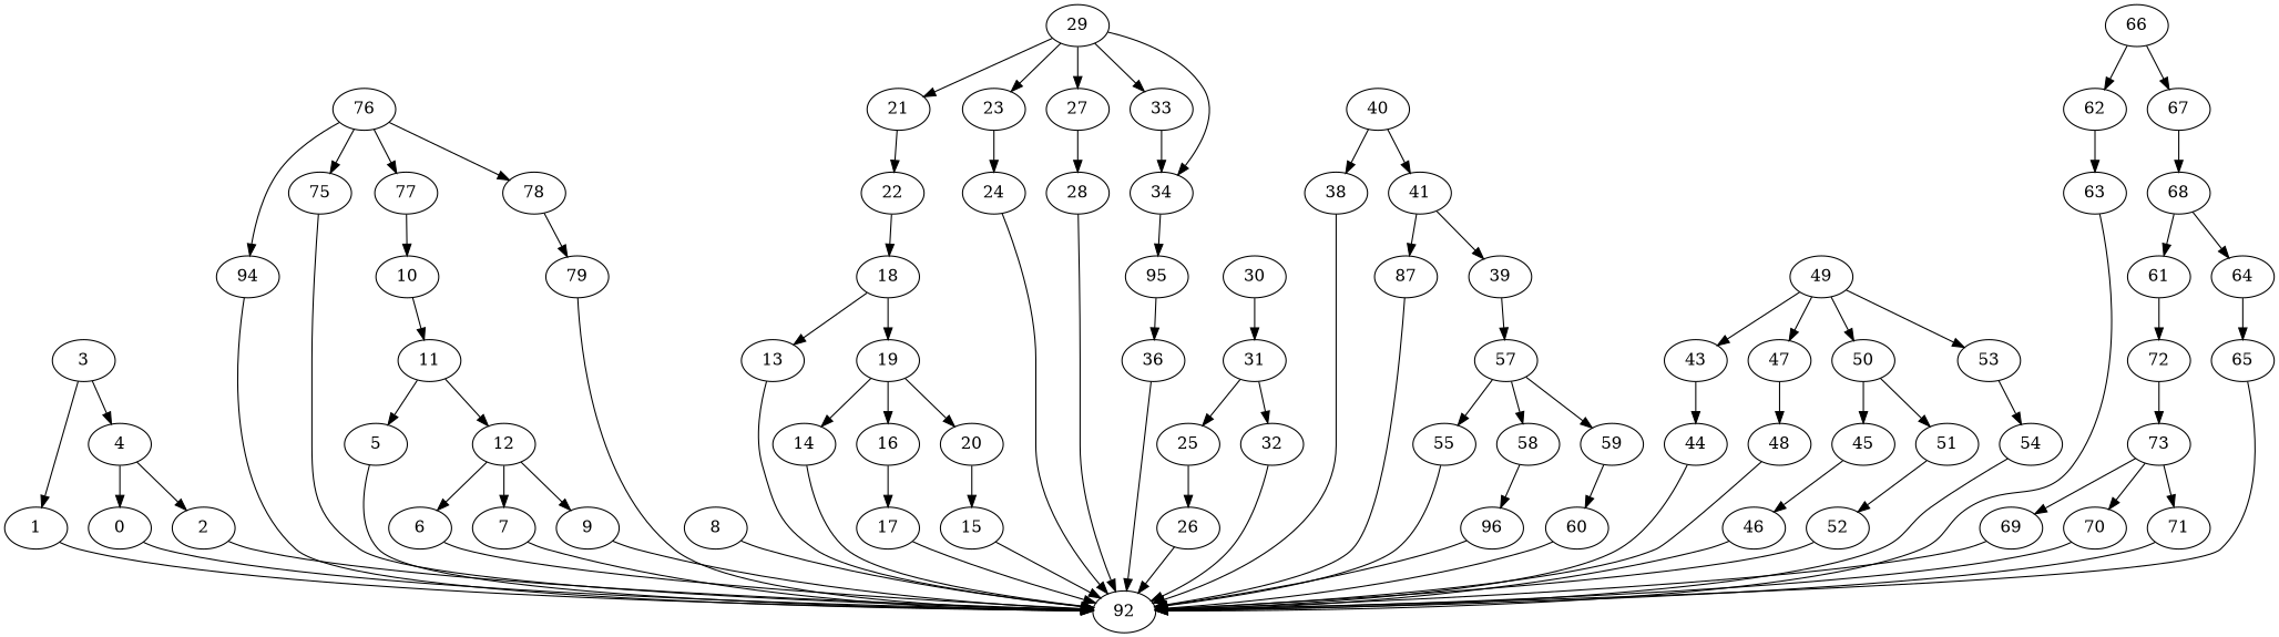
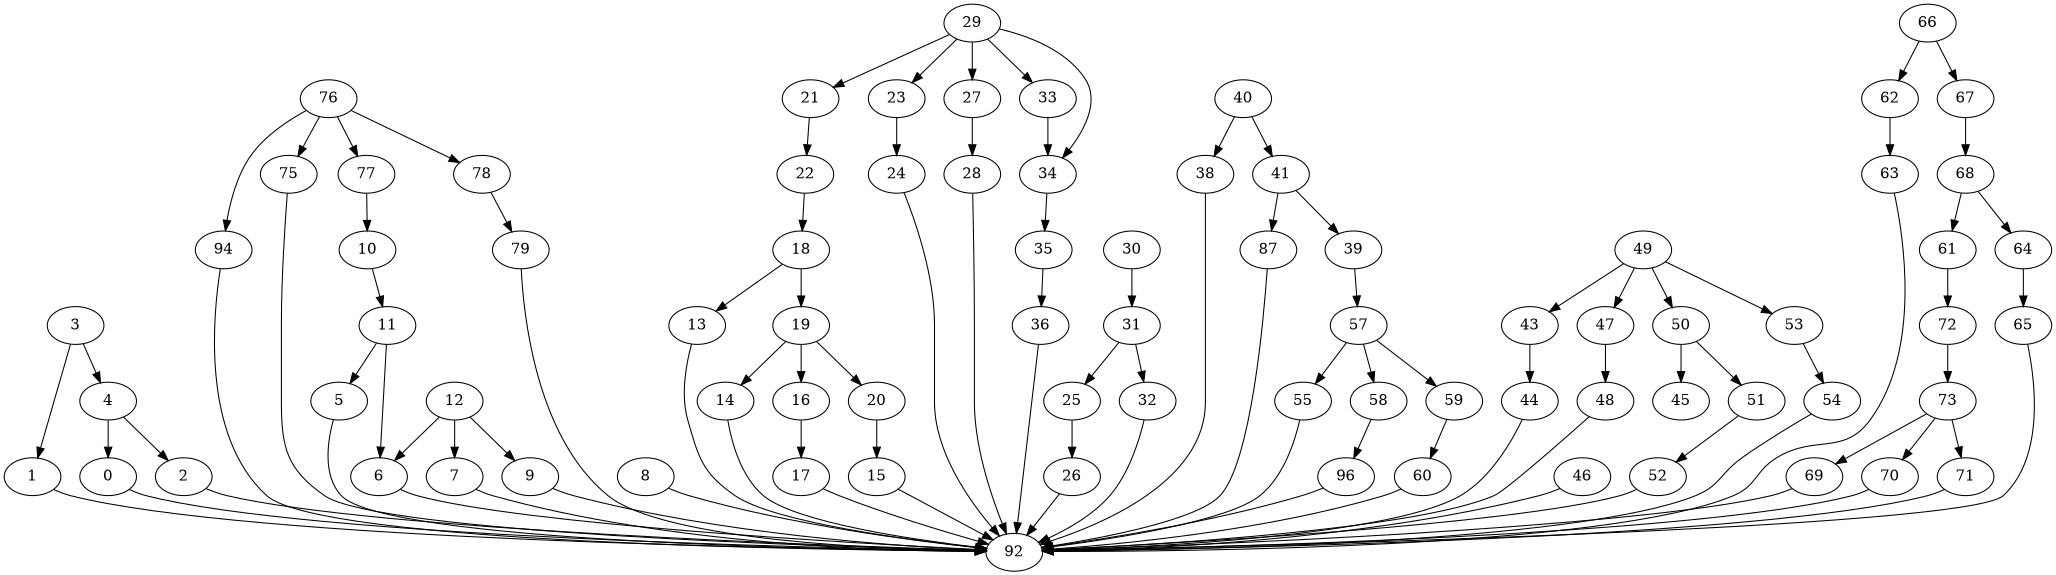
  strict digraph {
    node [exec=92]
    edge [comm=7]
    0 [exec=119]
    n2 [exec=154 label=92]
    1 [exec=99]
    2
    3 [exec=129]
    4 [exec=124]
    5 [exec=95]
    6 [exec=113]
    7 [exec=171]
    8 [exec=121]
    9 [exec=72]
    10 [exec=190]
    11 [exec=126]
    12 [exec=51]
    13 [exec=160]
    14 [exec=165]
    15 [exec=91]
    16 [exec=109]
    17 [exec=128]
    18 [exec=116]
    19 [exec=61]
    20 [exec=70]
    21 [exec=137]
    22 [exec=87]
    23 [exec=100]
    24 [exec=67]
    25 [exec=155]
    26 [exec=101]
    27 [exec=162]
    28 [exec=120]
    29 [exec=97]
    33 [exec=132]
    34 [exec=192]
    30 [exec=141]
    31 [exec=161]
    32 [exec=200]
-   35 [exec=100 label=95]
+   35 [exec=100]
    36 [exec=132]
    n39 [exec=64 label=87]
    38 [exec=93]
    39 [exec=88]
    57 [exec=133]
    55 [exec=116]
    58 [exec=63]
    59 [exec=130]
    40 [exec=60]
    41 [exec=189]
    43 [exec=101]
    44 [exec=172]
    45 [exec=101]
    46 [exec=111]
    47 [exec=162]
    48 [exec=155]
    49 [exec=175]
    50 [exec=59]
    53 [exec=163]
    51 [exec=106]
    54 [exec=113]
    52 [exec=157]
    n60 [exec=86 label=96]
    60 [exec=194]
    61 [exec=103]
    72
    73 [exec=168]
    62 [exec=196]
    63
    64 [exec=136]
    65 [exec=125]
    66 [exec=170]
    67 [exec=130]
    68 [exec=157]
    69 [exec=82]
    70 [exec=118]
    71 [exec=65]
    n75 [exec=53 label=94]
    75 [exec=115]
    76 [exec=79]
    77 [exec=151]
    78 [exec=147]
    79 [exec=106]
    0 -> n2 [comm=16]
    1 -> n2 [comm=15]
    2 -> n2 [comm=9]
    3 -> 1
    3 -> 4 [comm=18]
    4 -> 0 [comm=9]
    4 -> 2 [comm=10]
    5 -> n2 [comm=14]
    6 -> n2 [comm=16]
    7 -> n2 [comm=11]
    8 -> n2 [comm=16]
    9 -> n2
    10 -> 11
    11 -> 5 [comm=10]
-   11 -> 12 [comm=17]
+   11 -> 6 [comm=17]
    12 -> 6 [comm=16]
    12 -> 7 [comm=15]
    12 -> 9 [comm=10]
    13 -> n2 [comm=14]
    14 -> n2 [comm=5]
    15 -> n2 [comm=5]
    16 -> 17
    17 -> n2 [comm=16]
    18 -> 13 [comm=10]
    18 -> 19 [comm=8]
    19 -> 14 [comm=20]
    19 -> 16
    19 -> 20 [comm=10]
    20 -> 15 [comm=8]
    21 -> 22 [comm=10]
    22 -> 18 [comm=20]
    23 -> 24 [comm=12]
    24 -> n2 [comm=14]
    25 -> 26 [comm=17]
    26 -> n2 [comm=12]
    27 -> 28 [comm=20]
    28 -> n2 [comm=12]
    29 -> 21 [comm=16]
    29 -> 23 [comm=12]
    29 -> 27 [comm=15]
    29 -> 33 [comm=19]
    29 -> 34 [comm=14]
    33 -> 34 [comm=19]
    34 -> 35 [comm=18]
    30 -> 31 [comm=17]
    31 -> 25 [comm=15]
    31 -> 32 [comm=17]
    32 -> n2 [comm=14]
    35 -> 36 [comm=5]
    36 -> n2 [comm=13]
    n39 -> n2 [comm=10]
    38 -> n2 [comm=19]
    39 -> 57 [comm=16]
    57 -> 55 [comm=5]
    57 -> 58 [comm=13]
    57 -> 59 [comm=12]
    55 -> n2 [comm=10]
    58 -> n60 [comm=10]
    59 -> 60 [comm=8]
    40 -> 38 [comm=17]
    40 -> 41 [comm=17]
    41 -> n39 [comm=5]
    41 -> 39 [comm=9]
    43 -> 44
    44 -> n2 [comm=19]
-   45 -> 46 [comm=16]
    46 -> n2 [comm=14]
    47 -> 48
    48 -> n2 [comm=13]
    49 -> 43 [comm=12]
    49 -> 47 [comm=20]
    49 -> 50 [comm=20]
    49 -> 53
    50 -> 45 [comm=12]
    50 -> 51 [comm=9]
    53 -> 54 [comm=9]
    51 -> 52
    54 -> n2 [comm=6]
    52 -> n2 [comm=14]
    n60 -> n2 [comm=17]
    60 -> n2 [comm=11]
    61 -> 72 [comm=6]
    72 -> 73 [comm=5]
    73 -> 69 [comm=9]
    73 -> 70 [comm=18]
    73 -> 71 [comm=9]
    62 -> 63 [comm=15]
    63 -> n2
    64 -> 65 [comm=8]
    65 -> n2 [comm=13]
    66 -> 62 [comm=14]
    66 -> 67 [comm=6]
    67 -> 68 [comm=10]
    68 -> 61 [comm=9]
    68 -> 64 [comm=18]
    69 -> n2 [comm=9]
    70 -> n2
    71 -> n2 [comm=16]
    n75 -> n2 [comm=11]
    75 -> n2 [comm=14]
    76 -> n75
    76 -> 75 [comm=17]
    76 -> 77 [comm=20]
    76 -> 78 [comm=10]
    77 -> 10 [comm=10]
    78 -> 79 [comm=13]
    79 -> n2 [comm=17]
  }
